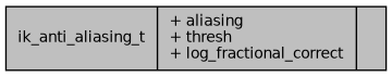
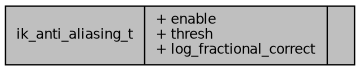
  digraph {
    rankdir=LR
-   n1 [color=black fillcolor=grey75 fontcolor=black fontname=Helvetica fontsize=10 height=0.2 label="{ik_anti_aliasing_t\n|+ aliasing\l+ thresh\l+ log_fractional_correct\l|}" shape=record style=filled width=0.4]
+   n1 [color=black fillcolor=grey75 fontcolor=black fontname=Helvetica fontsize=10 height=0.2 label="{ik_anti_aliasing_t\n|+ enable\l+ thresh\l+ log_fractional_correct\l|}" shape=record style=filled width=0.4]
  }
